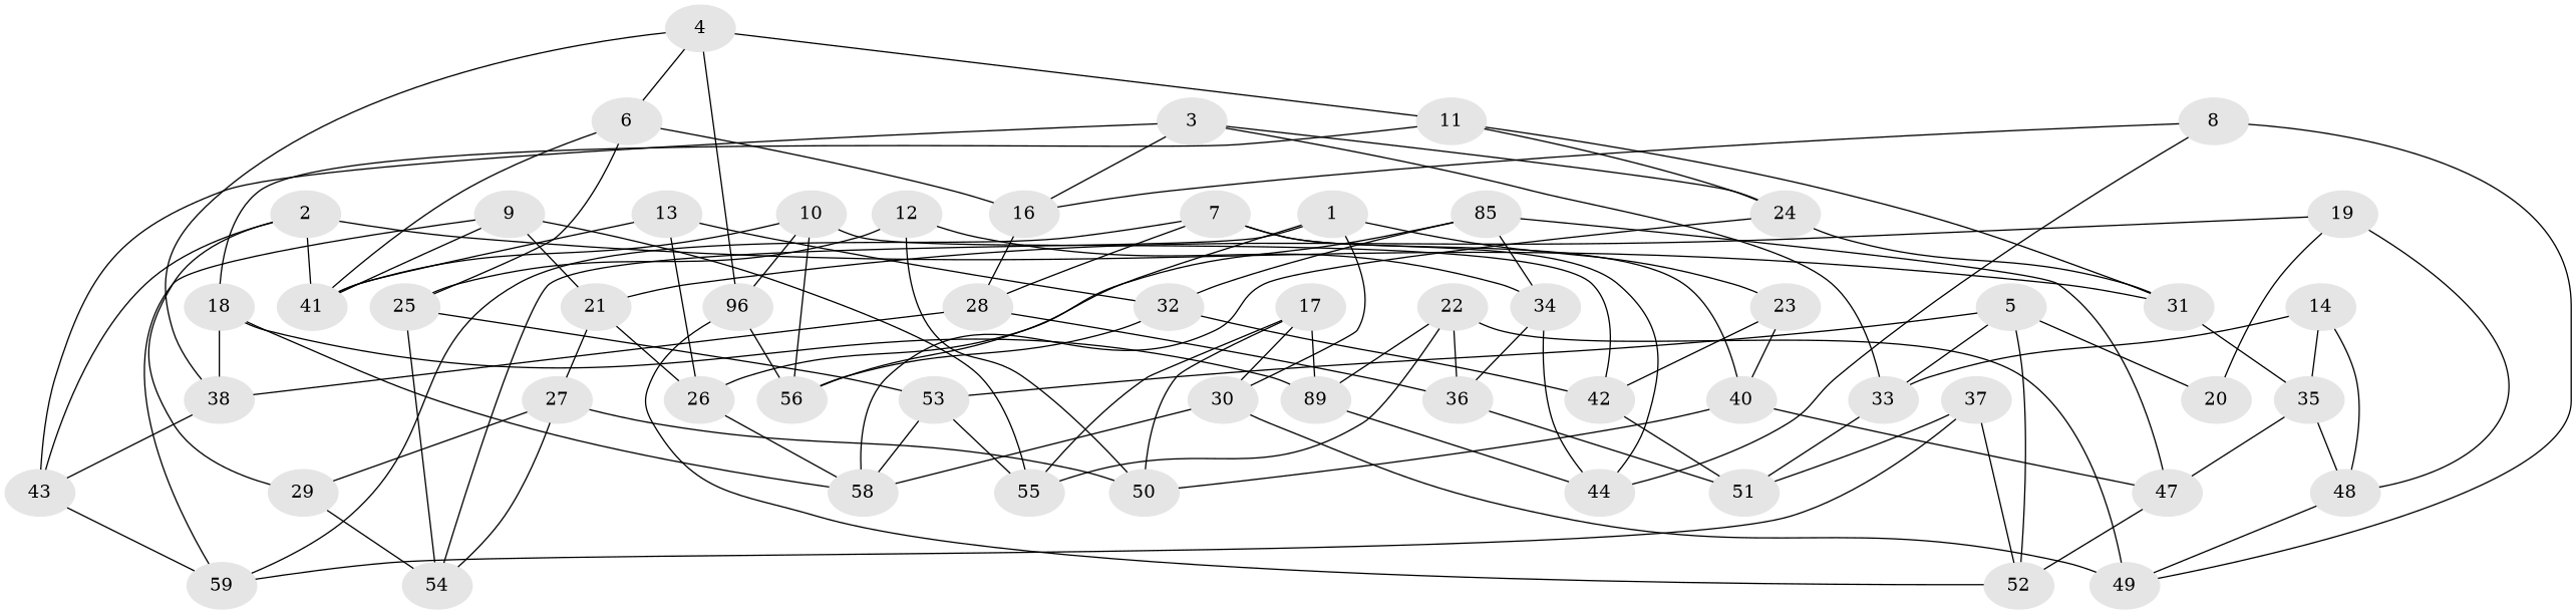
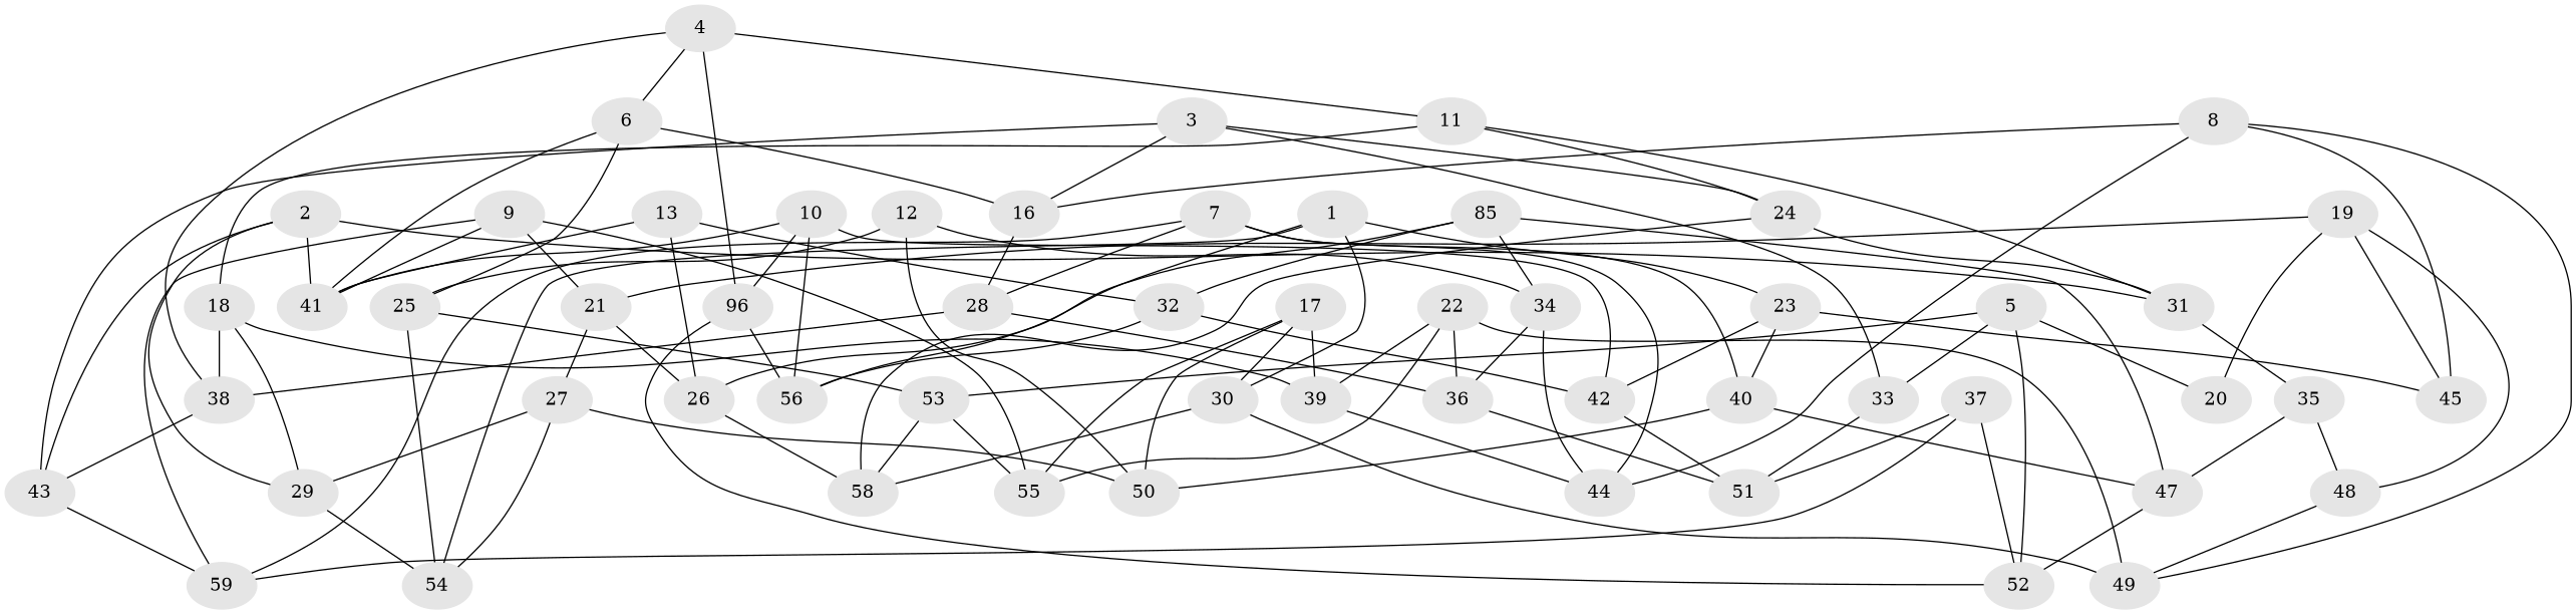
  graph {
    node [color=gray90 style=filled]
    1
    23
    30
    54
    56
    40
+   45
    42
    49
    58
    2
    29
    31
    41
    43
    35
    n17 [label=59]
    3
    16
    24
    33
    28
    51
    4
    6
    11
    38
    n28 [label=96]
    25
    18
    52
    5
    20
    53
    55
    7
    44
    36
    50
    47
    8
    9
    21
    13
    26
    32
    27
    10
-   39 [label=89]
+   39
    12
    34
-   14
    48
    n54 [label=85]
    17
    19
    37
    22
    1 -- 23
    1 -- 30
    1 -- 54
    1 -- 56
    23 -- 40
+   23 -- 45
    23 -- 42
    30 -- 49
    30 -- 58
    40 -- 50
    40 -- 47
    42 -- 51
    2 -- 29
    2 -- 31
    2 -- 41
    2 -- 43
    29 -- 54
    31 -- 35
    43 -- n17
    35 -- 47
    35 -- 48
    3 -- 43
    3 -- 16
    3 -- 24
    3 -- 33
    16 -- 28
    24 -- 58
    24 -- 31
    33 -- 51
    28 -- 38
    28 -- 36
    4 -- 6
    4 -- 11
    4 -- 38
    4 -- n28
    6 -- 41
    6 -- 16
    6 -- 25
    11 -- 31
    11 -- 24
    11 -- 18
    38 -- 43
    n28 -- 56
    n28 -- 52
    25 -- 54
    25 -- 53
-   18 -- 58
+   18 -- 29
    18 -- 38
    18 -- 39
    5 -- 33
    5 -- 52
    5 -- 20
    5 -- 53
    53 -- 58
    53 -- 55
    7 -- 40
    7 -- n17
    7 -- 28
    7 -- 44
    36 -- 51
    47 -- 52
+   8 -- 45
    8 -- 49
    8 -- 16
    8 -- 44
    9 -- 41
    9 -- n17
    9 -- 55
    9 -- 21
    21 -- 26
    21 -- 27
    13 -- 41
    13 -- 26
    13 -- 32
    26 -- 58
    32 -- 56
    32 -- 42
    27 -- 54
    27 -- 29
    27 -- 50
    10 -- 56
    10 -- 42
    10 -- 41
    10 -- n28
    39 -- 44
    12 -- 25
    12 -- 50
    12 -- 34
    34 -- 44
    34 -- 36
-   14 -- 35
-   14 -- 33
-   14 -- 48
    48 -- 49
    n54 -- 47
    n54 -- 26
    n54 -- 32
    n54 -- 34
    17 -- 30
    17 -- 55
    17 -- 50
    17 -- 39
+   19 -- 45
    19 -- 20
    19 -- 21
    19 -- 48
    37 -- n17
    37 -- 51
    37 -- 52
    22 -- 49
    22 -- 55
    22 -- 36
    22 -- 39
  }
